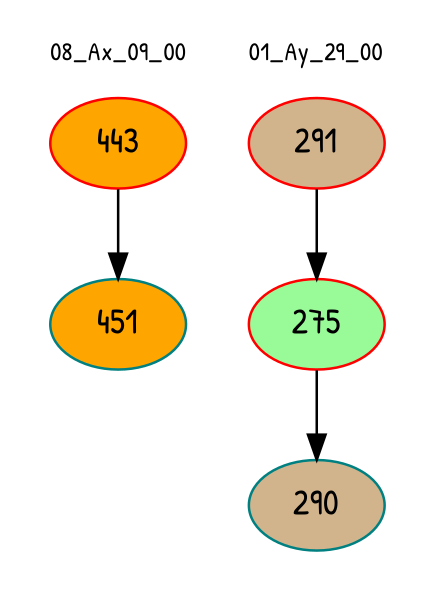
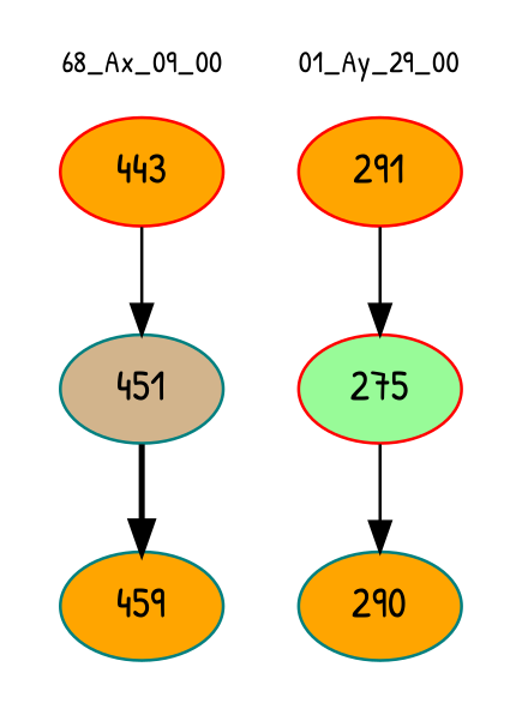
  digraph {
    fontname="Patrick Hand"
    node [color=red fillcolor=orange fontname="Patrick Hand" style=filled]
    edge [color=black fontname="Patrick Hand" style=solid]
    n1 [label=443]
-   n2 [color=teal label=451]
-   n4 [fillcolor=tan label=291]
+   n2 [color=teal fillcolor=tan label=451]
+   n3 [color=teal label=459]
+   n4 [label=291]
    n5 [fillcolor=palegreen label=275]
-   n6 [color=teal fillcolor=tan label=290]
+   n6 [color=teal label=290]
    subgraph cluster_1 {
      color=white
      fontsize=10
-     label="08_Ax_09_00"
+     label="68_Ax_09_00"
      n1
      n2
+     n3
    }
    subgraph cluster_2 {
      color=white
      fontsize=10
      label="01_Ay_29_00"
      n4
      n5
      n6
    }
    n1 -> n2
+   n2 -> n3 [style=bold]
    n4 -> n5
    n5 -> n6
  }
